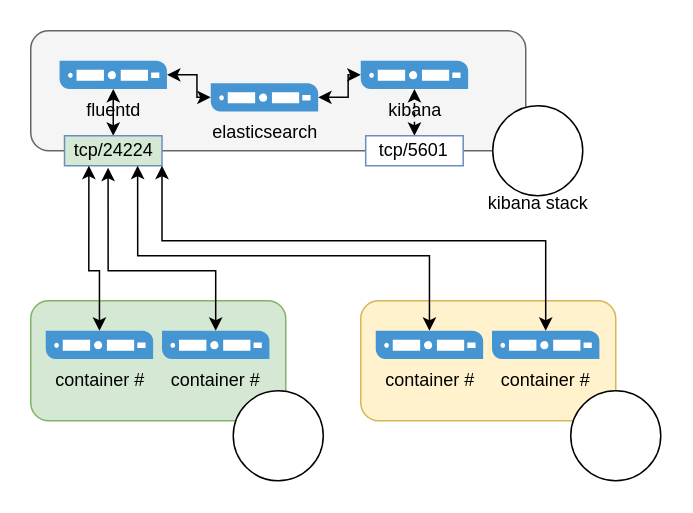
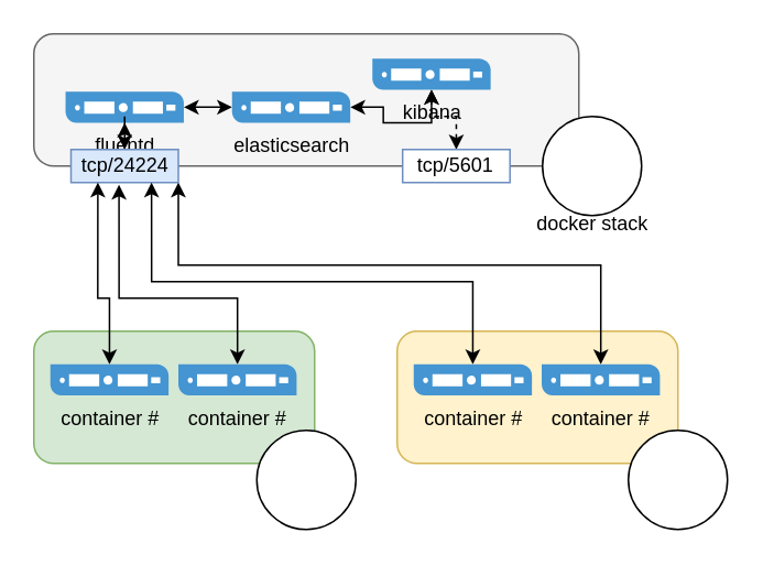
  <mxCell id="0" />
  <mxCell id="1" parent="0" />
  <mxCell id="2" value="" style="rounded=1;whiteSpace=wrap;html=1;fillColor=#f5f5f5;fontColor=#333333;strokeColor=#666666;" vertex="1" parent="1"><mxGeometry x="20" y="20" width="330" height="80" as="geometry" /></mxCell>
  <mxCell id="3" style="edgeStyle=orthogonalEdgeStyle;rounded=0;orthogonalLoop=1;jettySize=auto;html=1;startArrow=classic;startFill=1;" edge="1" parent="1" source="4" target="6"><mxGeometry relative="1" as="geometry" /></mxCell>
- <mxCell id="4" value="fluentd" style="pointerEvents=1;shadow=0;dashed=0;html=1;strokeColor=none;fillColor=#4495D1;labelPosition=center;verticalLabelPosition=bottom;verticalAlign=top;align=center;outlineConnect=0;shape=mxgraph.veeam.server;" vertex="1" parent="1"><mxGeometry x="39.2" y="40" width="71.6" height="18.8" as="geometry" /></mxCell>
+ <mxCell id="4" value="fluentd" style="pointerEvents=1;shadow=0;dashed=0;html=1;strokeColor=none;fillColor=#4495D1;labelPosition=center;verticalLabelPosition=bottom;verticalAlign=top;align=center;outlineConnect=0;shape=mxgraph.veeam.server;" vertex="1" parent="1"><mxGeometry x="39.2" y="55" width="71.6" height="18.8" as="geometry" /></mxCell>
  <mxCell id="5" style="edgeStyle=orthogonalEdgeStyle;rounded=0;orthogonalLoop=1;jettySize=auto;html=1;startArrow=classic;startFill=1;" edge="1" parent="1" source="6" target="7"><mxGeometry relative="1" as="geometry" /></mxCell>
  <mxCell id="6" value="elasticsearch" style="pointerEvents=1;shadow=0;dashed=0;html=1;strokeColor=none;fillColor=#4495D1;labelPosition=center;verticalLabelPosition=bottom;verticalAlign=top;align=center;outlineConnect=0;shape=mxgraph.veeam.server;" vertex="1" parent="1"><mxGeometry x="140" y="55" width="71.6" height="18.8" as="geometry" /></mxCell>
- <mxCell id="7" value="kibana" style="pointerEvents=1;shadow=0;dashed=0;html=1;strokeColor=none;fillColor=#4495D1;labelPosition=center;verticalLabelPosition=bottom;verticalAlign=top;align=center;outlineConnect=0;shape=mxgraph.veeam.server;" vertex="1" parent="1"><mxGeometry x="240" y="40" width="71.6" height="18.8" as="geometry" /></mxCell>
+ <mxCell id="7" value="kibana" style="pointerEvents=1;shadow=0;dashed=0;html=1;strokeColor=none;fillColor=#4495D1;labelPosition=center;verticalLabelPosition=bottom;verticalAlign=top;align=center;outlineConnect=0;shape=mxgraph.veeam.server;" vertex="1" parent="1"><mxGeometry x="225" y="35" width="71.6" height="18.8" as="geometry" /></mxCell>
  <mxCell id="8" value="" style="group" vertex="1" connectable="0" parent="1"><mxGeometry x="328" y="70" width="75" height="80" as="geometry" /></mxCell>
  <mxCell id="9" value="" style="ellipse;whiteSpace=wrap;html=1;aspect=fixed;" vertex="1" parent="8"><mxGeometry width="60" height="60" as="geometry" /></mxCell>
  <mxCell id="10" value="" style="shape=image;html=1;verticalAlign=top;verticalLabelPosition=bottom;labelBackgroundColor=#ffffff;imageAspect=0;aspect=fixed;image=https://cdn0.iconfinder.com/data/icons/social-media-2104/24/social_media_social_media_logo_docker-128.png" vertex="1" parent="8"><mxGeometry x="10" y="10" width="40" height="40" as="geometry" /></mxCell>
- <mxCell id="11" value="kibana stack" style="text;html=1;align=center;verticalAlign=middle;resizable=0;points=[];autosize=1;strokeColor=none;fillColor=none;" vertex="1" parent="8"><mxGeometry x="-15" y="50" width="90" height="30" as="geometry" /></mxCell>
+ <mxCell id="11" value="docker stack" style="text;html=1;align=center;verticalAlign=middle;resizable=0;points=[];autosize=1;strokeColor=none;fillColor=none;" vertex="1" parent="8"><mxGeometry x="-15" y="50" width="90" height="30" as="geometry" /></mxCell>
  <mxCell id="12" style="edgeStyle=orthogonalEdgeStyle;rounded=0;orthogonalLoop=1;jettySize=auto;html=1;startArrow=classic;startFill=1;" edge="1" parent="1" source="13" target="4"><mxGeometry relative="1" as="geometry" /></mxCell>
- <mxCell id="13" value="tcp/24224" style="rounded=0;whiteSpace=wrap;html=1;fillColor=#d5e8d4;strokeColor=#6c8ebf;" vertex="1" parent="1"><mxGeometry x="42.5" y="90" width="65" height="20" as="geometry" /></mxCell>
+ <mxCell id="13" value="tcp/24224" style="rounded=0;whiteSpace=wrap;html=1;fillColor=#dae8fc;strokeColor=#6c8ebf;" vertex="1" parent="1"><mxGeometry x="42.5" y="90" width="65" height="20" as="geometry" /></mxCell>
  <mxCell id="14" style="edgeStyle=orthogonalEdgeStyle;rounded=0;orthogonalLoop=1;jettySize=auto;html=1;startArrow=classic;startFill=1;dashed=1;" edge="1" parent="1" source="15" target="7"><mxGeometry relative="1" as="geometry" /></mxCell>
  <mxCell id="15" value="tcp/5601" style="rounded=0;whiteSpace=wrap;html=1;fillColor=#ffffff;strokeColor=#6c8ebf;" vertex="1" parent="1"><mxGeometry x="243.3" y="90" width="65" height="20" as="geometry" /></mxCell>
  <mxCell id="16" value="" style="rounded=1;whiteSpace=wrap;html=1;fillColor=#d5e8d4;strokeColor=#82b366;" vertex="1" parent="1"><mxGeometry x="20" y="200" width="170" height="80" as="geometry" /></mxCell>
  <mxCell id="17" style="edgeStyle=orthogonalEdgeStyle;rounded=0;orthogonalLoop=1;jettySize=auto;html=1;entryX=0.25;entryY=1;entryDx=0;entryDy=0;startArrow=classic;startFill=1;" edge="1" parent="1" source="18" target="13"><mxGeometry relative="1" as="geometry"><Array as="points"><mxPoint x="66" y="180" /><mxPoint x="59" y="180" /></Array></mxGeometry></mxCell>
  <mxCell id="18" value="container #" style="pointerEvents=1;shadow=0;dashed=0;html=1;strokeColor=none;fillColor=#4495D1;labelPosition=center;verticalLabelPosition=bottom;verticalAlign=top;align=center;outlineConnect=0;shape=mxgraph.veeam.server;" vertex="1" parent="1"><mxGeometry x="30" y="220" width="71.6" height="18.8" as="geometry" /></mxCell>
  <mxCell id="19" style="edgeStyle=orthogonalEdgeStyle;rounded=0;orthogonalLoop=1;jettySize=auto;html=1;entryX=0.447;entryY=1.064;entryDx=0;entryDy=0;entryPerimeter=0;startArrow=classic;startFill=1;" edge="1" parent="1" source="20" target="13"><mxGeometry relative="1" as="geometry"><Array as="points"><mxPoint x="143" y="180" /><mxPoint x="72" y="180" /></Array></mxGeometry></mxCell>
  <mxCell id="20" value="container #" style="pointerEvents=1;shadow=0;dashed=0;html=1;strokeColor=none;fillColor=#4495D1;labelPosition=center;verticalLabelPosition=bottom;verticalAlign=top;align=center;outlineConnect=0;shape=mxgraph.veeam.server;" vertex="1" parent="1"><mxGeometry x="107.5" y="220" width="71.6" height="18.8" as="geometry" /></mxCell>
  <mxCell id="21" value="" style="rounded=1;whiteSpace=wrap;html=1;fillColor=#fff2cc;strokeColor=#d6b656;" vertex="1" parent="1"><mxGeometry x="240" y="200" width="170" height="80" as="geometry" /></mxCell>
  <mxCell id="22" style="edgeStyle=orthogonalEdgeStyle;rounded=0;orthogonalLoop=1;jettySize=auto;html=1;entryX=0.75;entryY=1;entryDx=0;entryDy=0;startArrow=classic;startFill=1;" edge="1" parent="1" source="23" target="13"><mxGeometry relative="1" as="geometry"><Array as="points"><mxPoint x="286" y="170" /><mxPoint x="91" y="170" /></Array></mxGeometry></mxCell>
  <mxCell id="23" value="container #" style="pointerEvents=1;shadow=0;dashed=0;html=1;strokeColor=none;fillColor=#4495D1;labelPosition=center;verticalLabelPosition=bottom;verticalAlign=top;align=center;outlineConnect=0;shape=mxgraph.veeam.server;" vertex="1" parent="1"><mxGeometry x="250" y="220" width="71.6" height="18.8" as="geometry" /></mxCell>
  <mxCell id="24" style="edgeStyle=orthogonalEdgeStyle;rounded=0;orthogonalLoop=1;jettySize=auto;html=1;entryX=1;entryY=1;entryDx=0;entryDy=0;startArrow=classic;startFill=1;" edge="1" parent="1" source="25" target="13"><mxGeometry relative="1" as="geometry"><Array as="points"><mxPoint x="363" y="160" /><mxPoint x="108" y="160" /></Array></mxGeometry></mxCell>
  <mxCell id="25" value="container #" style="pointerEvents=1;shadow=0;dashed=0;html=1;strokeColor=none;fillColor=#4495D1;labelPosition=center;verticalLabelPosition=bottom;verticalAlign=top;align=center;outlineConnect=0;shape=mxgraph.veeam.server;" vertex="1" parent="1"><mxGeometry x="327.5" y="220" width="71.6" height="18.8" as="geometry" /></mxCell>
  <mxCell id="26" value="" style="ellipse;whiteSpace=wrap;html=1;aspect=fixed;" vertex="1" parent="1"><mxGeometry x="155" y="260" width="60" height="60" as="geometry" /></mxCell>
  <mxCell id="27" value="" style="shape=image;html=1;verticalAlign=top;verticalLabelPosition=bottom;labelBackgroundColor=#ffffff;imageAspect=0;aspect=fixed;image=https://cdn0.iconfinder.com/data/icons/social-media-2104/24/social_media_social_media_logo_docker-128.png" vertex="1" parent="1"><mxGeometry x="165" y="270" width="40" height="40" as="geometry" /></mxCell>
  <mxCell id="28" value="" style="ellipse;whiteSpace=wrap;html=1;aspect=fixed;" vertex="1" parent="1"><mxGeometry x="380" y="260" width="60" height="60" as="geometry" /></mxCell>
  <mxCell id="29" value="" style="shape=image;html=1;verticalAlign=top;verticalLabelPosition=bottom;labelBackgroundColor=#ffffff;imageAspect=0;aspect=fixed;image=https://cdn0.iconfinder.com/data/icons/social-media-2104/24/social_media_social_media_logo_docker-128.png" vertex="1" parent="1"><mxGeometry x="390" y="270" width="40" height="40" as="geometry" /></mxCell>
